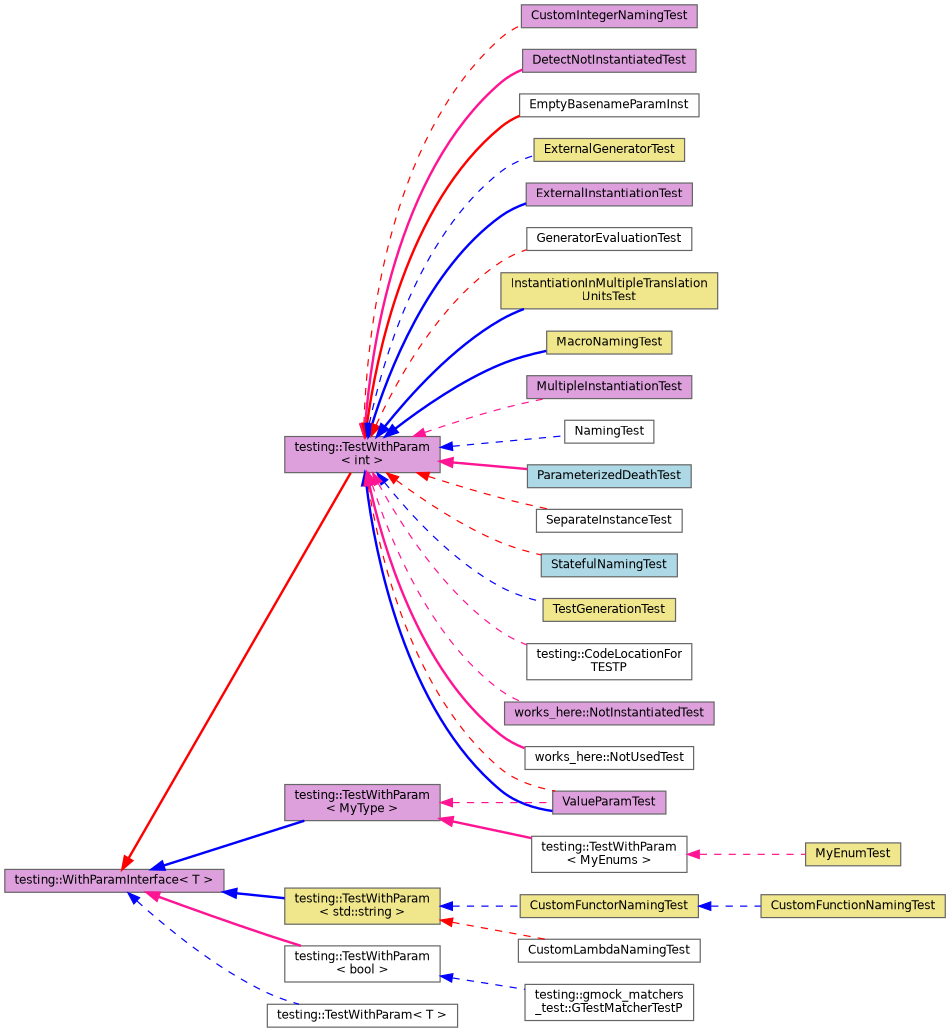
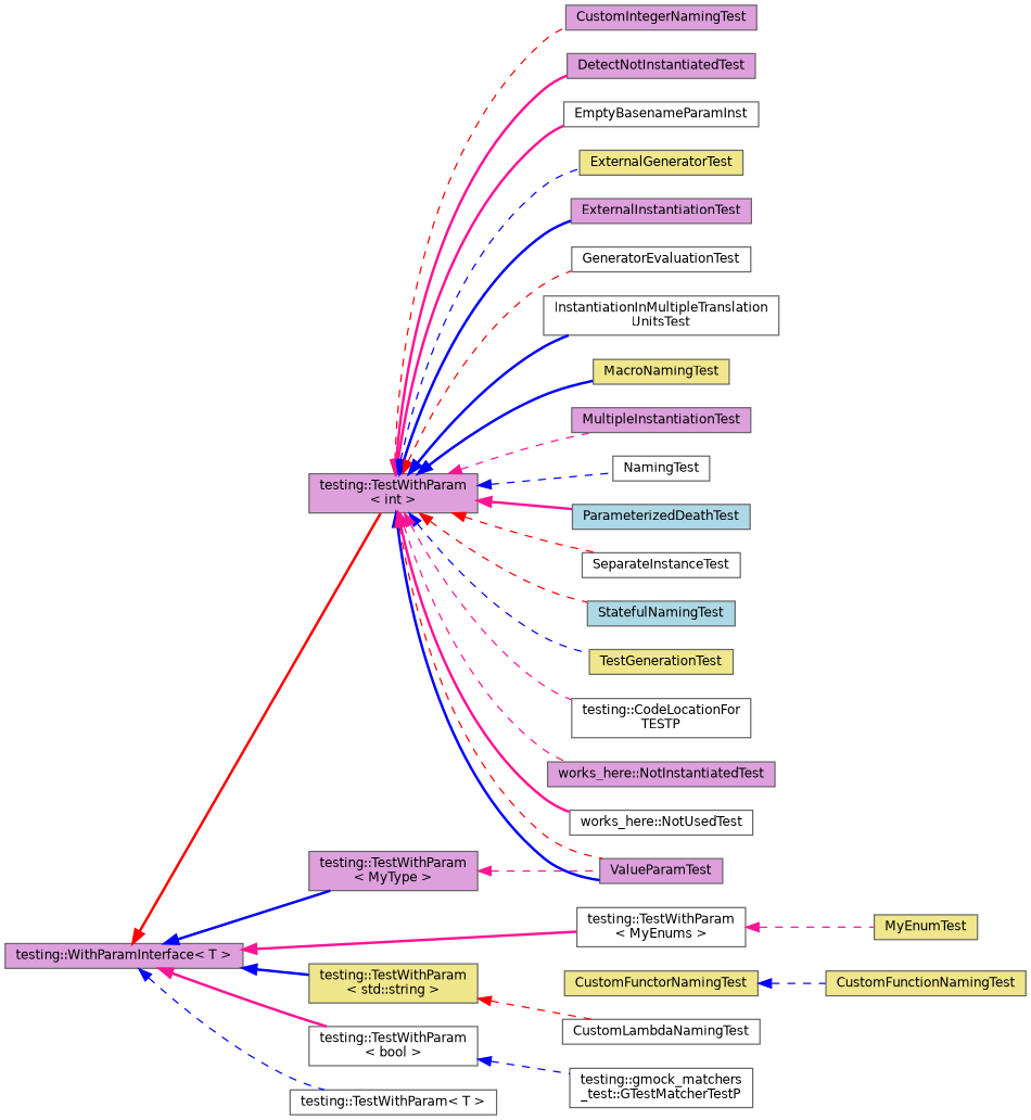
  digraph {
    rankdir=LR
    node [color=gray40 fillcolor=white fontname=Helvetica fontsize=10 shape=box style=filled]
    edge [color=blue dir=back fontname=Helvetica fontsize=10 labelfontname=Helvetica labelfontsize=10 style=dashed]
    n1 [fillcolor=plum fontcolor=black height=0.2 label="testing::WithParamInterface\< T \>" width=0.4]
    n2 [fillcolor=plum height=0.2 label="testing::TestWithParam\l\< int \>" width=0.4]
    n3 [height=0.2 label="testing::TestWithParam\l\< MyEnums \>" width=0.4]
    n4 [fillcolor=khaki height=0.2 label="testing::TestWithParam\l\< std::string \>" width=0.4]
    n5 [fillcolor=plum height=0.2 label="testing::TestWithParam\l\< MyType \>" width=0.4]
    n6 [height=0.2 label="testing::TestWithParam\l\< bool \>" width=0.4]
    n7 [height=0.2 label="testing::TestWithParam\< T \>" width=0.4]
    n8 [fillcolor=plum height=0.2 label=CustomIntegerNamingTest width=0.4]
    n9 [fillcolor=plum height=0.2 label=DetectNotInstantiatedTest width=0.4]
    n10 [height=0.2 label=EmptyBasenameParamInst width=0.4]
    n11 [fillcolor=khaki height=0.2 label=ExternalGeneratorTest width=0.4]
    n12 [fillcolor=plum height=0.2 label=ExternalInstantiationTest width=0.4]
    n13 [height=0.2 label=GeneratorEvaluationTest width=0.4]
-   n14 [fillcolor=khaki height=0.2 label="InstantiationInMultipleTranslation\lUnitsTest" width=0.4]
+   n14 [height=0.2 label="InstantiationInMultipleTranslation\lUnitsTest" width=0.4]
    n15 [fillcolor=khaki height=0.2 label=MacroNamingTest width=0.4]
    n16 [fillcolor=plum height=0.2 label=MultipleInstantiationTest width=0.4]
    n17 [height=0.2 label=NamingTest width=0.4]
    n18 [fillcolor=lightblue height=0.2 label=ParameterizedDeathTest width=0.4]
    n19 [height=0.2 label=SeparateInstanceTest width=0.4]
    n20 [fillcolor=lightblue height=0.2 label=StatefulNamingTest width=0.4]
    n21 [fillcolor=khaki height=0.2 label=TestGenerationTest width=0.4]
    n22 [fillcolor=plum height=0.2 label=ValueParamTest width=0.4]
    n23 [height=0.2 label="testing::CodeLocationFor\lTESTP" width=0.4]
    n24 [fillcolor=plum height=0.2 label="works_here::NotInstantiatedTest" width=0.4]
    n25 [height=0.2 label="works_here::NotUsedTest" width=0.4]
    n26 [fillcolor=khaki height=0.2 label=MyEnumTest width=0.4]
    n27 [fillcolor=khaki height=0.2 label=CustomFunctorNamingTest width=0.4]
    n28 [height=0.2 label=CustomLambdaNamingTest width=0.4]
    n29 [height=0.2 label="testing::gmock_matchers\l_test::GTestMatcherTestP" width=0.4]
    n30 [fillcolor=khaki height=0.2 label=CustomFunctionNamingTest width=0.4]
    n1 -> n2 [color=red style=bold]
-   n5 -> n3 [color=deeppink style=bold]
+   n1 -> n3 [color=deeppink style=bold]
    n1 -> n4 [style=bold]
    n1 -> n5 [style=bold]
    n1 -> n6 [color=deeppink style=bold]
    n1 -> n7
    n2 -> n8 [color=red]
    n2 -> n9 [color=deeppink style=bold]
-   n2 -> n10 [color=red style=bold]
+   n2 -> n10 [color=deeppink style=bold]
    n2 -> n11
    n2 -> n12 [style=bold]
    n2 -> n13 [color=red]
    n2 -> n14 [style=bold]
    n2 -> n15 [style=bold]
    n2 -> n16 [color=deeppink]
    n2 -> n17
    n2 -> n18 [color=deeppink style=bold]
    n2 -> n19 [color=red]
    n2 -> n20 [color=red]
    n2 -> n21
    n2 -> n22 [style=bold]
    n2 -> n22 [color=red]
    n2 -> n23 [color=deeppink]
    n2 -> n24 [color=deeppink]
    n2 -> n25 [color=deeppink style=bold]
    n3 -> n26 [color=deeppink]
-   n4 -> n27
    n4 -> n28 [color=red]
    n5 -> n22 [color=deeppink]
    n6 -> n29
    n27 -> n30
  }
